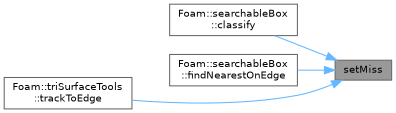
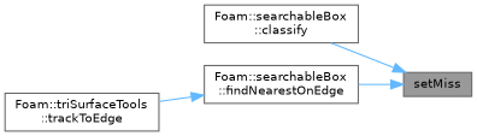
  digraph {
    rankdir=RL
    node [color=grey40 fillcolor=white fontname=Helvetica fontsize=10 shape=box style=filled]
    edge [color=steelblue1 dir=back fontname=Helvetica fontsize=10 labelfontname=Helvetica labelfontsize=10 style=solid]
    n1 [color=gray40 fillcolor=grey60 fontcolor=black height=0.2 label=setMiss width=0.4]
    n2 [height=0.2 label="Foam::searchableBox\l::classify" width=0.4]
    n3 [height=0.2 label="Foam::searchableBox\l::findNearestOnEdge" width=0.4]
    n4 [height=0.2 label="Foam::triSurfaceTools\l::trackToEdge" width=0.4]
    n1 -> n2
    n1 -> n3
-   n1 -> n4
+   n3 -> n4
  }
